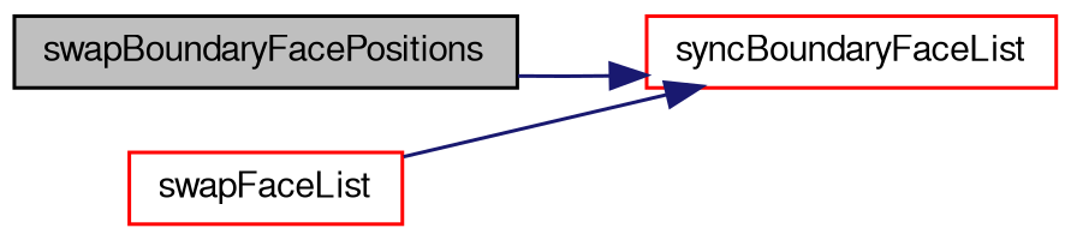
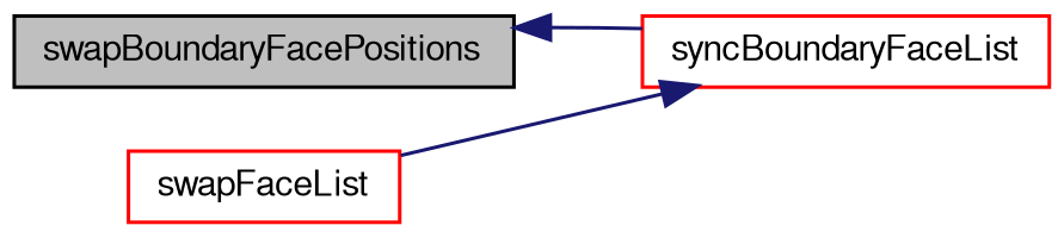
  digraph {
    rankdir=LR
    node [color=red fontname=FreeSans fontsize=10 shape=record]
    edge [color=midnightblue fontname=FreeSans fontsize=10 labelfontname=FreeSans labelfontsize=10 style=solid]
    n1 [color=black fillcolor=grey75 fontcolor=black height=0.2 label=swapBoundaryFacePositions style=filled width=0.4]
    n2 [height=0.2 label=syncBoundaryFaceList width=0.4]
    n3 [height=0.2 label=swapFaceList width=0.4]
-   n1 -> n2
+   n2 -> n1
    n3 -> n2
  }
